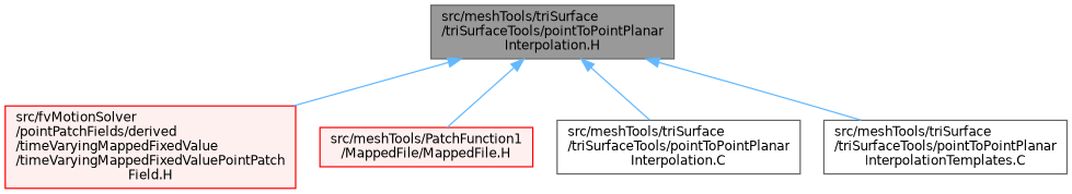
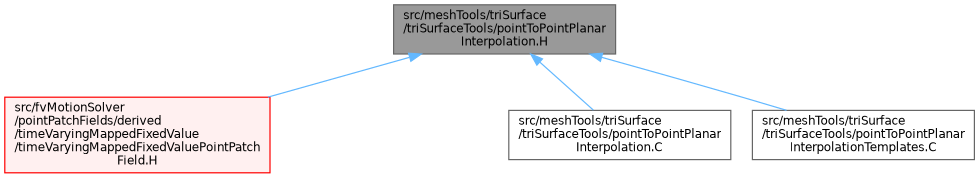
  digraph {
    node [color=red fillcolor="#FFF0F0" fontname=Helvetica fontsize=10 shape=box style=filled]
    edge [color=steelblue1 dir=back fontname=Helvetica fontsize=10 labelfontname=Helvetica labelfontsize=10 style=solid]
    n1 [color=gray40 fillcolor=grey60 fontcolor=black height=0.2 label="src/meshTools/triSurface\l/triSurfaceTools/pointToPointPlanar\lInterpolation.H" width=0.4]
    n2 [height=0.2 label="src/fvMotionSolver\l/pointPatchFields/derived\l/timeVaryingMappedFixedValue\l/timeVaryingMappedFixedValuePointPatch\lField.H" width=0.4]
-   n3 [height=0.2 label="src/meshTools/PatchFunction1\l/MappedFile/MappedFile.H" width=0.4]
    n4 [color=grey40 fillcolor=white height=0.2 label="src/meshTools/triSurface\l/triSurfaceTools/pointToPointPlanar\lInterpolation.C" width=0.4]
    n5 [color=grey40 fillcolor=white height=0.2 label="src/meshTools/triSurface\l/triSurfaceTools/pointToPointPlanar\lInterpolationTemplates.C" width=0.4]
    n1 -> n2
-   n1 -> n3
    n1 -> n4
    n1 -> n5
  }
